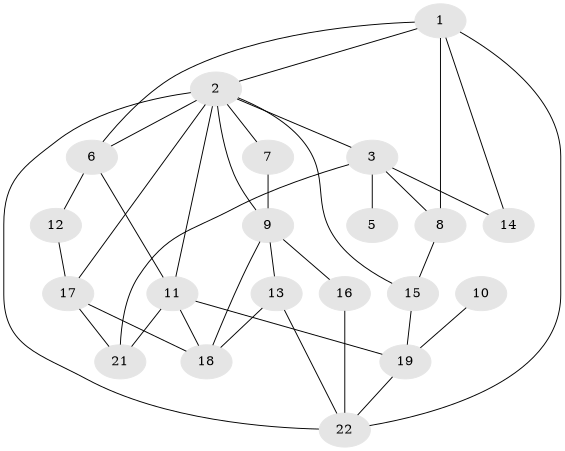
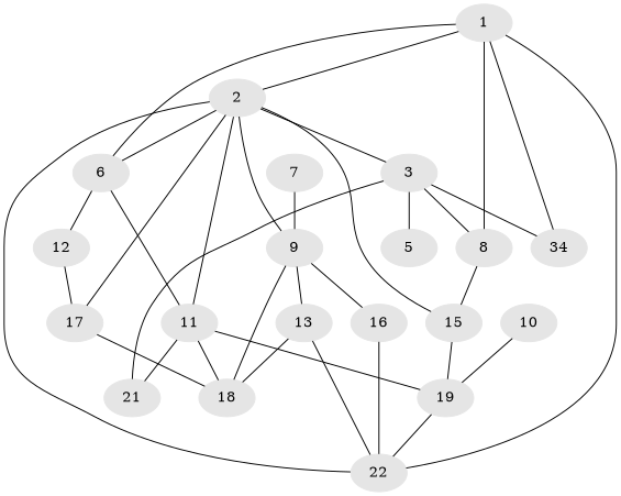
  graph {
    node [color=gray90 style=filled]
    edge [weight=1.0]
    1
    2
    6
    8
-   14
+   14 [label=34]
    22
    3
    7
    9
    11
    15
    17
    12
    5
    21
    16
    13
    18
    19
    10
    1 -- 2
    1 -- 6
    1 -- 8
    1 -- 14
    1 -- 22
    2 -- 6 [weight=2.0]
    2 -- 22
    2 -- 3
-   2 -- 7
    2 -- 9 [weight=2.0]
    2 -- 11
    2 -- 15 [weight=2.0]
    2 -- 17
    6 -- 11
    6 -- 12
    8 -- 15
    3 -- 8
    3 -- 14
    3 -- 5
    3 -- 21
    7 -- 9
    9 -- 16 [weight=2.0]
    9 -- 13 [weight=2.0]
    9 -- 18
    11 -- 21
    11 -- 18
    11 -- 19
    15 -- 19
-   17 -- 21
    17 -- 18
    12 -- 17
    16 -- 22
    13 -- 22
    13 -- 18
    19 -- 22
    10 -- 19
  }
